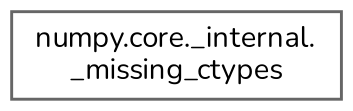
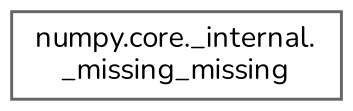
  digraph {
    rankdir=TB
    fontname=Nunito
-   n1 [color=grey40 fillcolor=white fontname=Nunito fontsize=10 height=0.2 label="numpy.core._internal.\l_missing_ctypes" shape=box style=filled width=0.4]
+   n1 [color=grey40 fillcolor=white fontname=Nunito fontsize=10 height=0.2 label="numpy.core._internal.\l_missing_missing" shape=box style=filled width=0.4]
  }
